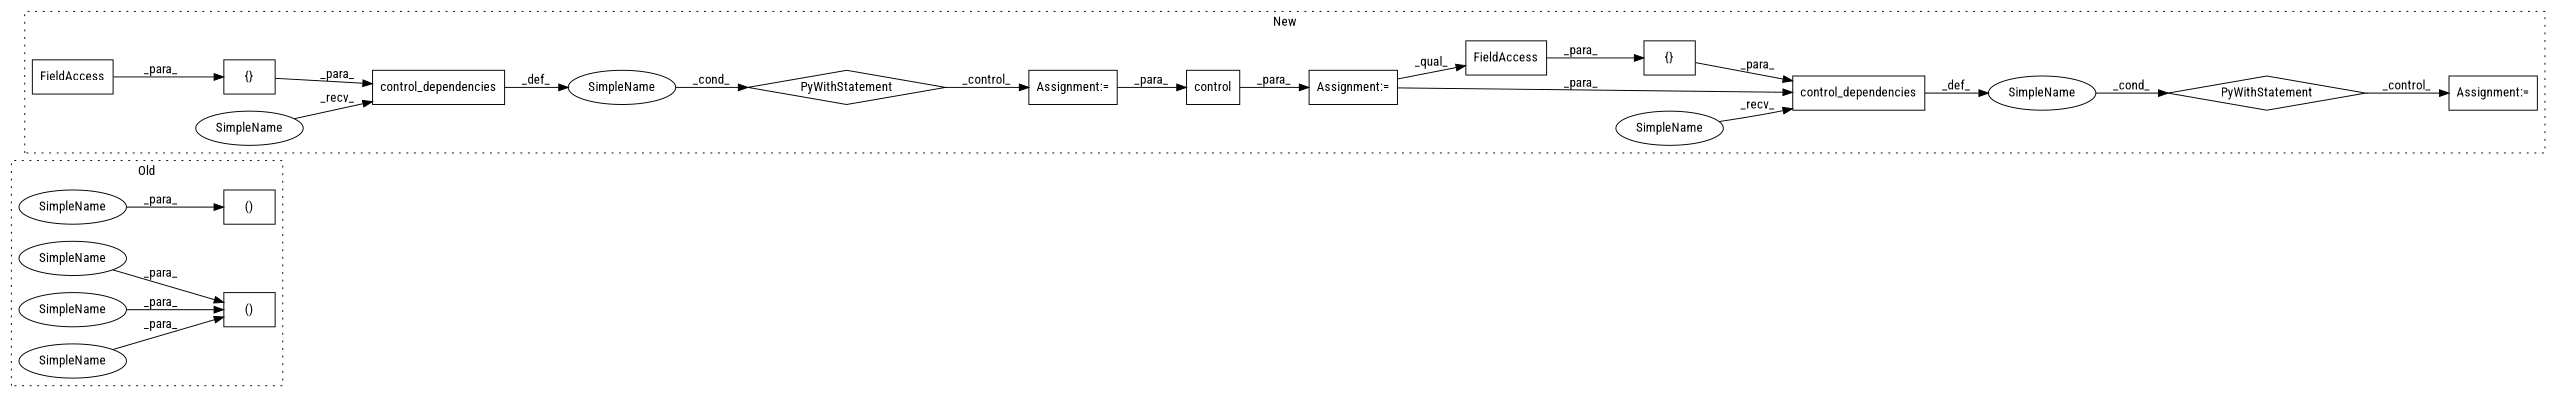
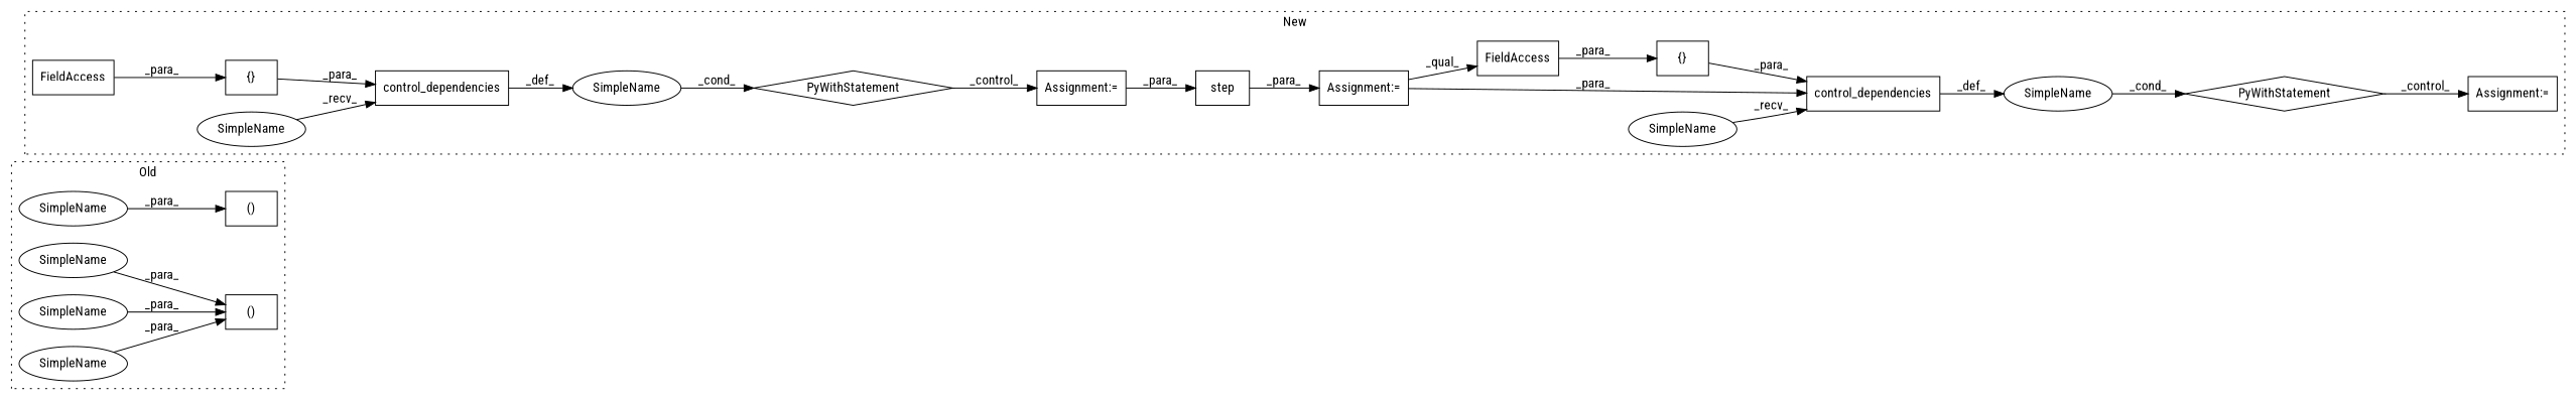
  digraph {
    rankdir=LR
    fontname="Roboto Condensed"
    node [a=42 l=1 shape=box fontname="Roboto Condensed"]
    edge [fontname="Roboto Condensed"]
    n1 [a=106 l=23 label="()" s=13915]
    n2 [a=106 l=79 label="()" s=13797]
    n3 [label=SimpleName s=13915 shape=ellipse]
    n4 [label=SimpleName s=13812 shape=ellipse]
    n5 [label=SimpleName s=13826 shape=ellipse]
    n6 [label=SimpleName s=13798 shape=ellipse]
-   n7 [a=32 l="5,1" label=control s="13337,13348"]
+   n7 [a=32 l="5,1" label=step s="13337,13348"]
    n8 [a=7 label="Assignment:=" s=13329]
    n9 [a=7 label="Assignment:=" s=13269]
    n10 [label=SimpleName shape=ellipse l=""]
    n11 [a=104 l="10,2" label=PyWithStatement s="13180,13253" shape=diamond]
    n12 [a=4 l="1,1" label="{}" s="13231,13251"]
    n13 [a=32 l="21,1" label=control_dependencies s="13201,13252"]
    n14 [a=22 l=19 label=FieldAccess s=13232]
    n15 [a=4 l="1,1" label="{}" s="13406,13431"]
    n16 [a=32 l="21,1" label=control_dependencies s="13376,13432"]
    n17 [a=104 l="10,2" label=PyWithStatement s="13355,13433" shape=diamond]
    n18 [a=22 l=24 label=FieldAccess s=13407]
    n19 [label=SimpleName shape=ellipse l=""]
    n20 [a=7 label="Assignment:=" s=13449]
    n21 [l=10 label=SimpleName s=13190 shape=ellipse]
    n22 [l=10 label=SimpleName s=13365 shape=ellipse]
    subgraph cluster_1 {
      label=Old
      style=dotted
      n1
      n2
      n3
      n4
      n5
      n6
    }
    subgraph cluster_2 {
      label=New
      style=dotted
      n7
      n8
      n9
      n10
      n11
      n12
      n13
      n14
      n15
      n16
      n17
      n18
      n19
      n20
      n21
      n22
    }
    n3 -> n1 [label=_para_]
    n4 -> n2 [label=_para_]
    n5 -> n2 [label=_para_]
    n6 -> n2 [label=_para_]
    n7 -> n8 [label=_para_]
    n8 -> n16 [label=_para_]
    n8 -> n18 [label=_qual_]
    n9 -> n7 [label=_para_]
    n10 -> n11 [label=_cond_]
    n11 -> n9 [label=_control_]
    n12 -> n13 [label=_para_]
    n13 -> n10 [label=_def_]
    n14 -> n12 [label=_para_]
    n15 -> n16 [label=_para_]
    n16 -> n19 [label=_def_]
    n17 -> n20 [label=_control_]
    n18 -> n15 [label=_para_]
    n19 -> n17 [label=_cond_]
    n21 -> n13 [label=_recv_]
    n22 -> n16 [label=_recv_]
  }
